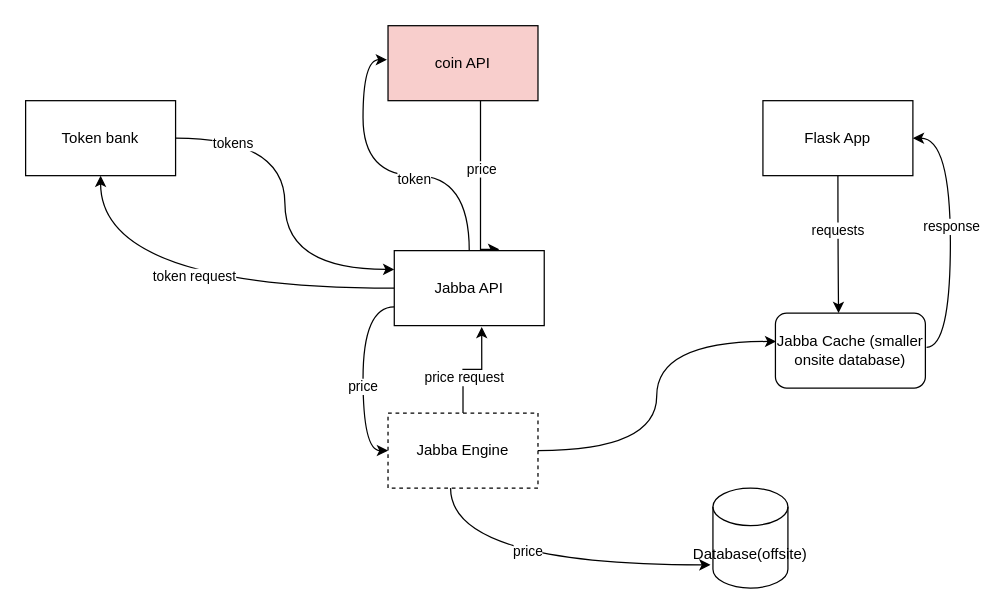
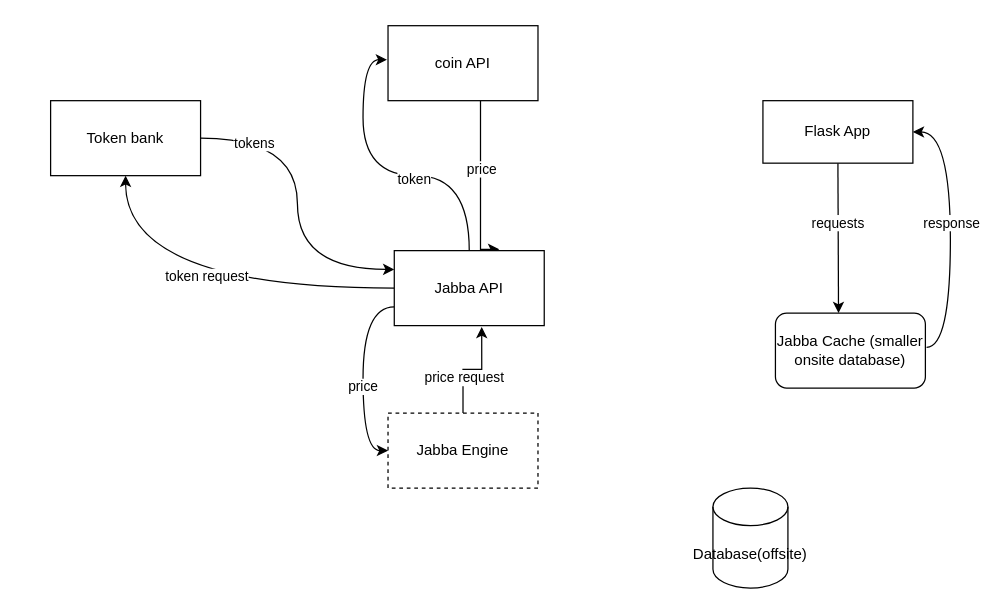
  <mxCell id="0" />
  <mxCell id="1" parent="0" />
  <mxCell id="2" style="edgeStyle=orthogonalEdgeStyle;rounded=0;orthogonalLoop=1;jettySize=auto;html=1;entryX=0.7;entryY=-0.017;entryDx=0;entryDy=0;entryPerimeter=0;" edge="1" parent="1" source="4" target="11"><mxGeometry relative="1" as="geometry"><Array as="points"><mxPoint x="384" y="120" /><mxPoint x="384" y="120" /></Array></mxGeometry></mxCell>
  <mxCell id="3" value="price" style="edgeLabel;html=1;align=center;verticalAlign=middle;resizable=0;points=[];" vertex="1" connectable="0" parent="2"><mxGeometry x="-0.194" relative="1" as="geometry"><mxPoint as="offset" /></mxGeometry></mxCell>
- <mxCell id="4" value="coin API" style="rounded=0;whiteSpace=wrap;html=1;fillColor=#f8cecc;" vertex="1" parent="1"><mxGeometry x="310" y="20" width="120" height="60" as="geometry" /></mxCell>
+ <mxCell id="4" value="coin API" style="rounded=0;whiteSpace=wrap;html=1;" vertex="1" parent="1"><mxGeometry x="310" y="20" width="120" height="60" as="geometry" /></mxCell>
  <mxCell id="5" style="edgeStyle=orthogonalEdgeStyle;rounded=0;orthogonalLoop=1;jettySize=auto;html=1;entryX=-0.007;entryY=0.453;entryDx=0;entryDy=0;entryPerimeter=0;curved=1;" edge="1" parent="1" source="11" target="4"><mxGeometry relative="1" as="geometry"><mxPoint x="330" y="80" as="targetPoint" /></mxGeometry></mxCell>
  <mxCell id="6" value="token" style="edgeLabel;html=1;align=center;verticalAlign=middle;resizable=0;points=[];" vertex="1" connectable="0" parent="5"><mxGeometry x="-0.185" y="2" relative="1" as="geometry"><mxPoint as="offset" /></mxGeometry></mxCell>
  <mxCell id="7" style="edgeStyle=orthogonalEdgeStyle;rounded=0;orthogonalLoop=1;jettySize=auto;html=1;entryX=0;entryY=0.5;entryDx=0;entryDy=0;curved=1;exitX=0;exitY=0.75;exitDx=0;exitDy=0;" edge="1" parent="1" source="11" target="20"><mxGeometry relative="1" as="geometry" /></mxCell>
  <mxCell id="8" value="price" style="edgeLabel;html=1;align=center;verticalAlign=middle;resizable=0;points=[];" vertex="1" connectable="0" parent="7"><mxGeometry x="0.097" y="-1" relative="1" as="geometry"><mxPoint as="offset" /></mxGeometry></mxCell>
  <mxCell id="9" style="edgeStyle=orthogonalEdgeStyle;curved=1;rounded=0;orthogonalLoop=1;jettySize=auto;html=1;entryX=0.5;entryY=1;entryDx=0;entryDy=0;" edge="1" parent="1" source="11" target="27"><mxGeometry relative="1" as="geometry" /></mxCell>
  <mxCell id="10" value="token request" style="edgeLabel;html=1;align=center;verticalAlign=middle;resizable=0;points=[];" vertex="1" connectable="0" parent="9"><mxGeometry x="-0.01" y="-10" relative="1" as="geometry"><mxPoint as="offset" /></mxGeometry></mxCell>
  <mxCell id="11" value="Jabba API" style="rounded=0;whiteSpace=wrap;html=1;" vertex="1" parent="1"><mxGeometry x="315" y="200" width="120" height="60" as="geometry" /></mxCell>
  <mxCell id="12" style="edgeStyle=orthogonalEdgeStyle;curved=1;rounded=0;orthogonalLoop=1;jettySize=auto;html=1;entryX=0.421;entryY=-0.001;entryDx=0;entryDy=0;entryPerimeter=0;" edge="1" parent="1" source="14" target="24"><mxGeometry relative="1" as="geometry" /></mxCell>
  <mxCell id="13" value="requests" style="edgeLabel;html=1;align=center;verticalAlign=middle;resizable=0;points=[];" vertex="1" connectable="0" parent="12"><mxGeometry x="-0.221" y="-1" relative="1" as="geometry"><mxPoint as="offset" /></mxGeometry></mxCell>
- <mxCell id="14" value="Flask App" style="rounded=0;whiteSpace=wrap;html=1;" vertex="1" parent="1"><mxGeometry x="610" y="80" width="120" height="60" as="geometry" /></mxCell>
+ <mxCell id="14" value="Flask App" style="rounded=0;whiteSpace=wrap;html=1;" vertex="1" parent="1"><mxGeometry x="610" y="80" width="120" height="50" as="geometry" /></mxCell>
  <mxCell id="15" style="edgeStyle=orthogonalEdgeStyle;rounded=0;orthogonalLoop=1;jettySize=auto;html=1;entryX=0.583;entryY=1.017;entryDx=0;entryDy=0;entryPerimeter=0;" edge="1" parent="1" source="20" target="11"><mxGeometry relative="1" as="geometry" /></mxCell>
  <mxCell id="16" value="price request" style="edgeLabel;html=1;align=center;verticalAlign=middle;resizable=0;points=[];" vertex="1" connectable="0" parent="15"><mxGeometry x="-0.299" relative="1" as="geometry"><mxPoint as="offset" /></mxGeometry></mxCell>
- <mxCell id="17" style="edgeStyle=orthogonalEdgeStyle;curved=1;rounded=0;orthogonalLoop=1;jettySize=auto;html=1;entryX=-0.033;entryY=0.768;entryDx=0;entryDy=0;entryPerimeter=0;exitX=0.417;exitY=1;exitDx=0;exitDy=0;exitPerimeter=0;" edge="1" parent="1" source="20" target="21"><mxGeometry relative="1" as="geometry" /></mxCell>
- <mxCell id="18" value="price" style="edgeLabel;html=1;align=center;verticalAlign=middle;resizable=0;points=[];" vertex="1" connectable="0" parent="17"><mxGeometry x="-0.089" y="11" relative="1" as="geometry"><mxPoint as="offset" /></mxGeometry></mxCell>
- <mxCell id="19" style="edgeStyle=orthogonalEdgeStyle;curved=1;rounded=0;orthogonalLoop=1;jettySize=auto;html=1;entryX=0.005;entryY=0.378;entryDx=0;entryDy=0;entryPerimeter=0;" edge="1" parent="1" source="20" target="24"><mxGeometry relative="1" as="geometry" /></mxCell>
  <mxCell id="20" value="Jabba Engine" style="rounded=0;whiteSpace=wrap;html=1;dashed=1;" vertex="1" parent="1"><mxGeometry x="310" y="330" width="120" height="60" as="geometry" /></mxCell>
  <mxCell id="21" value="Database(offsite)" style="shape=cylinder3;whiteSpace=wrap;html=1;boundedLbl=1;backgroundOutline=1;size=15;" vertex="1" parent="1"><mxGeometry x="570" y="390" width="60" height="80" as="geometry" /></mxCell>
  <mxCell id="22" style="edgeStyle=orthogonalEdgeStyle;curved=1;rounded=0;orthogonalLoop=1;jettySize=auto;html=1;entryX=1;entryY=0.5;entryDx=0;entryDy=0;exitX=1.008;exitY=0.456;exitDx=0;exitDy=0;exitPerimeter=0;" edge="1" parent="1" source="24" target="14"><mxGeometry relative="1" as="geometry" /></mxCell>
  <mxCell id="23" value="response" style="edgeLabel;html=1;align=center;verticalAlign=middle;resizable=0;points=[];" vertex="1" connectable="0" parent="22"><mxGeometry x="0.072" relative="1" as="geometry"><mxPoint as="offset" /></mxGeometry></mxCell>
  <mxCell id="24" value="Jabba Cache (smaller onsite database)" style="whiteSpace=wrap;html=1;rounded=1;" vertex="1" parent="1"><mxGeometry x="620" y="250" width="120" height="60" as="geometry" /></mxCell>
  <mxCell id="25" style="edgeStyle=orthogonalEdgeStyle;curved=1;rounded=0;orthogonalLoop=1;jettySize=auto;html=1;entryX=0;entryY=0.25;entryDx=0;entryDy=0;" edge="1" parent="1" source="27" target="11"><mxGeometry relative="1" as="geometry" /></mxCell>
  <mxCell id="26" value="tokens" style="edgeLabel;html=1;align=center;verticalAlign=middle;resizable=0;points=[];" vertex="1" connectable="0" parent="25"><mxGeometry x="-0.677" y="-3" relative="1" as="geometry"><mxPoint as="offset" /></mxGeometry></mxCell>
- <mxCell id="27" value="Token bank" style="rounded=0;whiteSpace=wrap;html=1;" vertex="1" parent="1"><mxGeometry x="20" y="80" width="120" height="60" as="geometry" /></mxCell>
+ <mxCell id="27" value="Token bank" style="rounded=0;whiteSpace=wrap;html=1;" vertex="1" parent="1"><mxGeometry x="40" y="80" width="120" height="60" as="geometry" /></mxCell>
